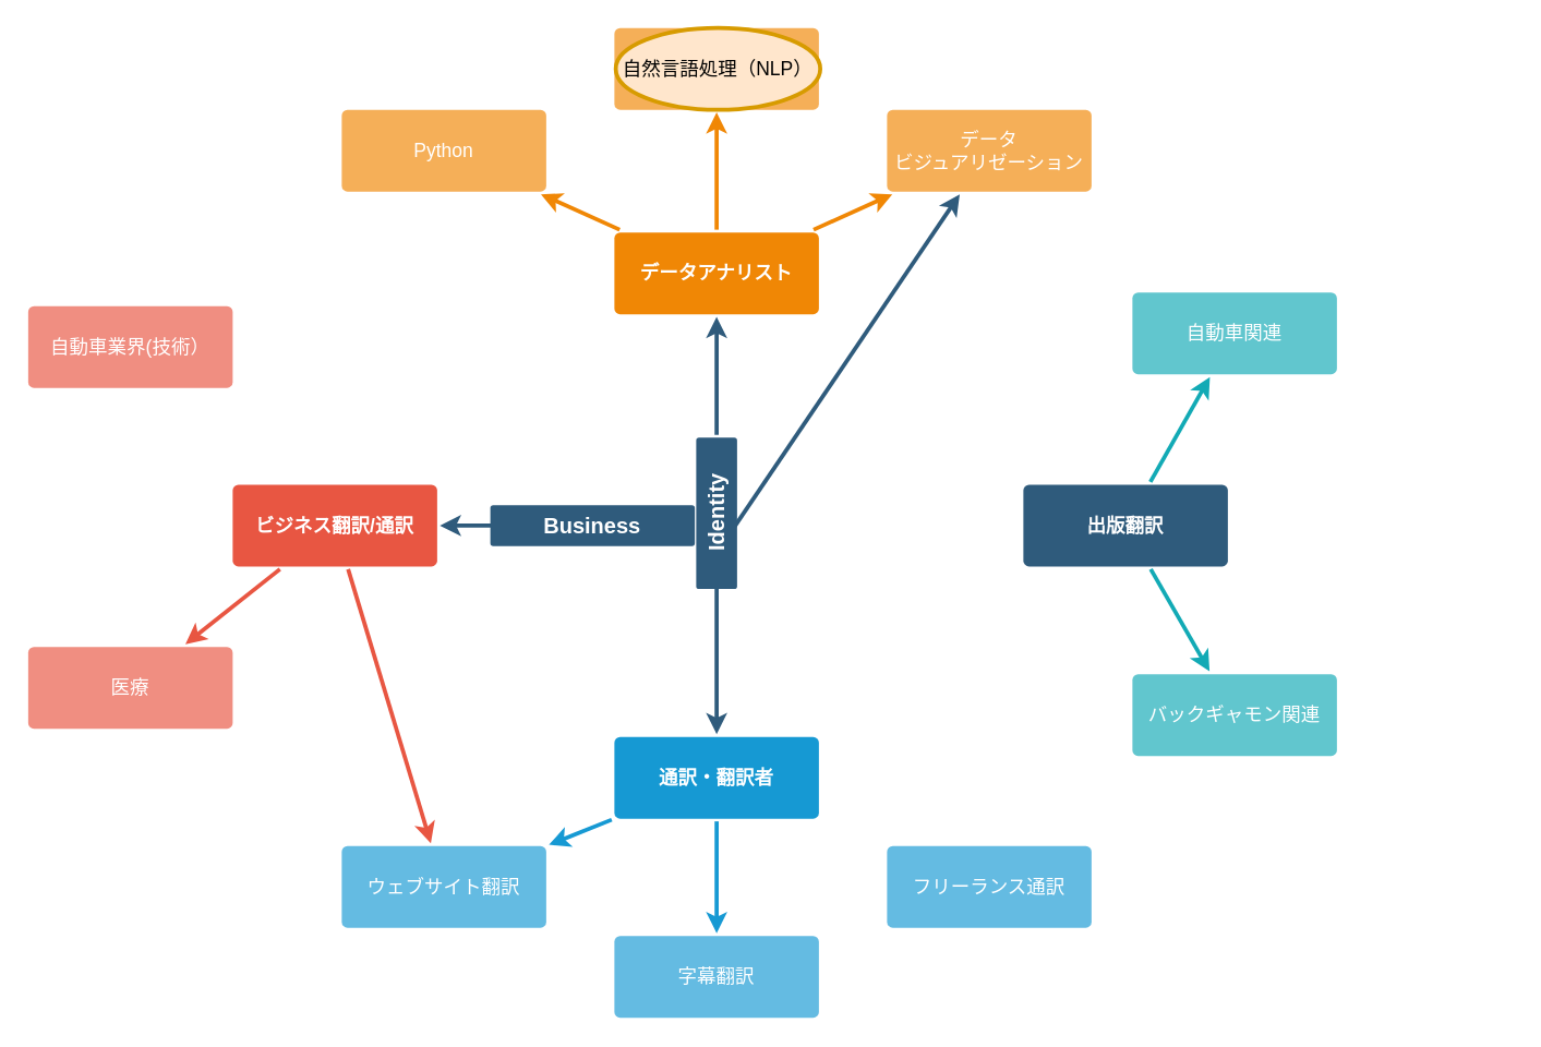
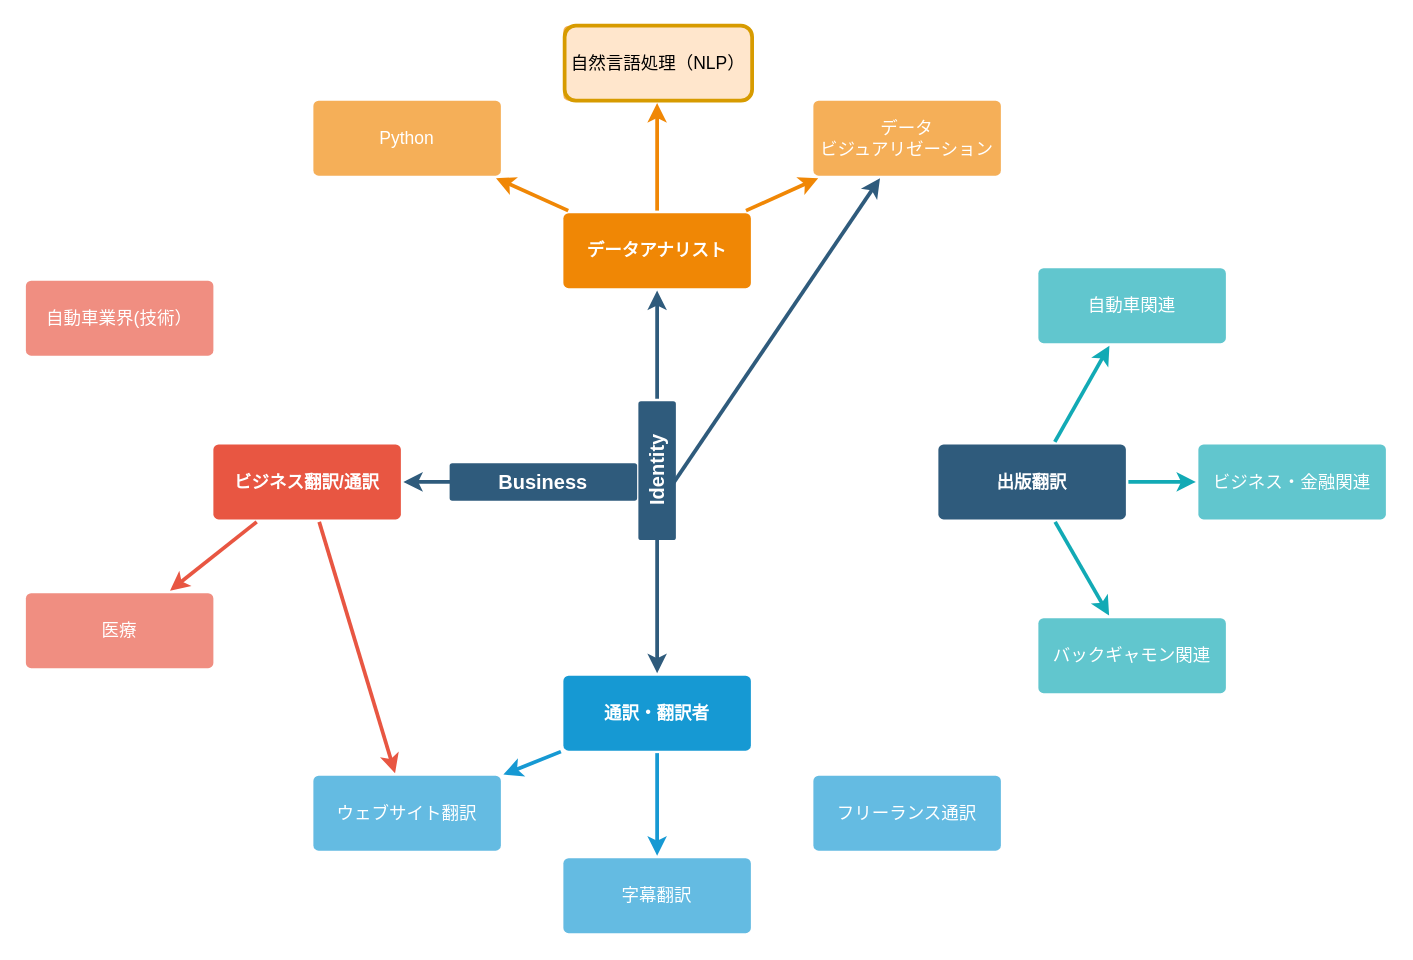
  <mxCell id="0" />
  <mxCell id="1" parent="0" />
  <mxCell id="2" value="" style="edgeStyle=none;rounded=0;jumpStyle=none;html=1;shadow=0;labelBackgroundColor=none;startArrow=none;startFill=0;endArrow=classic;endFill=1;jettySize=auto;orthogonalLoop=1;strokeColor=#2F5B7C;strokeWidth=3;fontFamily=Helvetica;fontSize=16;fontColor=#23445D;spacing=5;exitX=1;exitY=0.5;exitDx=0;exitDy=0;" edge="1" parent="1" source="35" target="17"><mxGeometry relative="1" as="geometry"><mxPoint x="525" y="287.5" as="sourcePoint" /></mxGeometry></mxCell>
  <mxCell id="3" value="" style="edgeStyle=none;rounded=0;jumpStyle=none;html=1;shadow=0;labelBackgroundColor=none;startArrow=none;startFill=0;endArrow=classic;endFill=1;jettySize=auto;orthogonalLoop=1;strokeColor=#2F5B7C;strokeWidth=3;fontFamily=Helvetica;fontSize=16;fontColor=#23445D;spacing=5;exitX=0.413;exitY=0.882;exitDx=0;exitDy=0;exitPerimeter=0;" edge="1" parent="1" source="35" target="18"><mxGeometry relative="1" as="geometry"><mxPoint x="602" y="385" as="sourcePoint" /></mxGeometry></mxCell>
  <mxCell id="4" value="" style="edgeStyle=none;rounded=0;jumpStyle=none;html=1;shadow=0;labelBackgroundColor=none;startArrow=none;startFill=0;endArrow=classic;endFill=1;jettySize=auto;orthogonalLoop=1;strokeColor=#2F5B7C;strokeWidth=3;fontFamily=Helvetica;fontSize=16;fontColor=#23445D;spacing=5;" edge="1" parent="1" target="13"><mxGeometry relative="1" as="geometry"><mxPoint x="525" y="402.5" as="sourcePoint" /></mxGeometry></mxCell>
  <mxCell id="5" value="" style="edgeStyle=none;rounded=0;jumpStyle=none;html=1;shadow=0;labelBackgroundColor=none;startArrow=none;startFill=0;endArrow=classic;endFill=1;jettySize=auto;orthogonalLoop=1;strokeColor=#2F5B7C;strokeWidth=3;fontFamily=Helvetica;fontSize=16;fontColor=#23445D;spacing=5;" edge="1" parent="1" target="8"><mxGeometry relative="1" as="geometry"><mxPoint x="448" y="385" as="sourcePoint" /></mxGeometry></mxCell>
  <mxCell id="6" value="" style="edgeStyle=none;rounded=1;jumpStyle=none;html=1;shadow=0;labelBackgroundColor=none;startArrow=none;startFill=0;jettySize=auto;orthogonalLoop=1;strokeColor=#E85642;strokeWidth=3;fontFamily=Helvetica;fontSize=14;fontColor=#FFFFFF;spacing=5;fontStyle=1;fillColor=#b0e3e6;" edge="1" parent="1" source="8" target="16"><mxGeometry relative="1" as="geometry" /></mxCell>
  <mxCell id="7" value="" style="edgeStyle=none;rounded=1;jumpStyle=none;html=1;shadow=0;labelBackgroundColor=none;startArrow=none;startFill=0;jettySize=auto;orthogonalLoop=1;strokeColor=#E85642;strokeWidth=3;fontFamily=Helvetica;fontSize=14;fontColor=#FFFFFF;spacing=5;fontStyle=1;fillColor=#b0e3e6;" edge="1" parent="1" source="8" target="9"><mxGeometry relative="1" as="geometry" /></mxCell>
  <mxCell id="8" value="ビジネス翻訳/通訳" style="rounded=1;whiteSpace=wrap;html=1;shadow=0;labelBackgroundColor=none;strokeColor=none;strokeWidth=3;fillColor=#e85642;fontFamily=Helvetica;fontSize=14;fontColor=#FFFFFF;align=center;spacing=5;fontStyle=1;arcSize=7;perimeterSpacing=2;" vertex="1" parent="1"><mxGeometry x="170" y="355" width="150" height="60" as="geometry" /></mxCell>
  <mxCell id="9" value="医療" style="rounded=1;whiteSpace=wrap;html=1;shadow=0;labelBackgroundColor=none;strokeColor=none;strokeWidth=3;fillColor=#f08e81;fontFamily=Helvetica;fontSize=14;fontColor=#FFFFFF;align=center;spacing=5;fontStyle=0;arcSize=7;perimeterSpacing=2;" vertex="1" parent="1"><mxGeometry x="20" y="474" width="150" height="60" as="geometry" /></mxCell>
  <mxCell id="10" value="自動車業界(技術）" style="rounded=1;whiteSpace=wrap;html=1;shadow=0;labelBackgroundColor=none;strokeColor=none;strokeWidth=3;fillColor=#f08e81;fontFamily=Helvetica;fontSize=14;fontColor=#FFFFFF;align=center;spacing=5;fontStyle=0;arcSize=7;perimeterSpacing=2;" vertex="1" parent="1"><mxGeometry x="20" y="224" width="150" height="60" as="geometry" /></mxCell>
  <mxCell id="11" value="" style="edgeStyle=none;rounded=0;jumpStyle=none;html=1;shadow=0;labelBackgroundColor=none;startArrow=none;startFill=0;endArrow=classic;endFill=1;jettySize=auto;orthogonalLoop=1;strokeColor=#1699D3;strokeWidth=3;fontFamily=Helvetica;fontSize=14;fontColor=#FFFFFF;spacing=5;" edge="1" parent="1" source="13" target="16"><mxGeometry relative="1" as="geometry" /></mxCell>
  <mxCell id="12" value="" style="edgeStyle=none;rounded=0;jumpStyle=none;html=1;shadow=0;labelBackgroundColor=none;startArrow=none;startFill=0;endArrow=classic;endFill=1;jettySize=auto;orthogonalLoop=1;strokeColor=#1699D3;strokeWidth=3;fontFamily=Helvetica;fontSize=14;fontColor=#FFFFFF;spacing=5;" edge="1" parent="1" source="13" target="15"><mxGeometry relative="1" as="geometry" /></mxCell>
  <mxCell id="13" value="通訳・翻訳者" style="rounded=1;whiteSpace=wrap;html=1;shadow=0;labelBackgroundColor=none;strokeColor=none;strokeWidth=3;fillColor=#1699d3;fontFamily=Helvetica;fontSize=14;fontColor=#FFFFFF;align=center;spacing=5;fontStyle=1;arcSize=7;perimeterSpacing=2;" vertex="1" parent="1"><mxGeometry x="450" y="540" width="150" height="60" as="geometry" /></mxCell>
  <mxCell id="14" value="フリーランス通訳" style="rounded=1;whiteSpace=wrap;html=1;shadow=0;labelBackgroundColor=none;strokeColor=none;strokeWidth=3;fillColor=#64bbe2;fontFamily=Helvetica;fontSize=14;fontColor=#FFFFFF;align=center;spacing=5;arcSize=7;perimeterSpacing=2;" vertex="1" parent="1"><mxGeometry x="650" y="620" width="150" height="60" as="geometry" /></mxCell>
  <mxCell id="15" value="字幕翻訳" style="rounded=1;whiteSpace=wrap;html=1;shadow=0;labelBackgroundColor=none;strokeColor=none;strokeWidth=3;fillColor=#64bbe2;fontFamily=Helvetica;fontSize=14;fontColor=#FFFFFF;align=center;spacing=5;arcSize=7;perimeterSpacing=2;" vertex="1" parent="1"><mxGeometry x="450" y="686" width="150" height="60" as="geometry" /></mxCell>
  <mxCell id="16" value="ウェブサイト翻訳" style="rounded=1;whiteSpace=wrap;html=1;shadow=0;labelBackgroundColor=none;strokeColor=none;strokeWidth=3;fillColor=#64bbe2;fontFamily=Helvetica;fontSize=14;fontColor=#FFFFFF;align=center;spacing=5;arcSize=7;perimeterSpacing=2;" vertex="1" parent="1"><mxGeometry x="250" y="620" width="150" height="60" as="geometry" /></mxCell>
  <mxCell id="17" value="データアナリスト" style="rounded=1;whiteSpace=wrap;html=1;shadow=0;labelBackgroundColor=none;strokeColor=none;strokeWidth=3;fillColor=#F08705;fontFamily=Helvetica;fontSize=14;fontColor=#FFFFFF;align=center;spacing=5;fontStyle=1;arcSize=7;perimeterSpacing=2;" vertex="1" parent="1"><mxGeometry x="450" y="170" width="150" height="60" as="geometry" /></mxCell>
  <mxCell id="18" value="データ&lt;br&gt;ビジュアリゼーション" style="rounded=1;whiteSpace=wrap;html=1;shadow=0;labelBackgroundColor=none;strokeColor=none;strokeWidth=3;fillColor=#f5af58;fontFamily=Helvetica;fontSize=14;fontColor=#FFFFFF;align=center;spacing=5;arcSize=7;perimeterSpacing=2;" vertex="1" parent="1"><mxGeometry x="650" y="80" width="150" height="60" as="geometry" /></mxCell>
  <mxCell id="19" value="" style="edgeStyle=none;rounded=0;jumpStyle=none;html=1;shadow=0;labelBackgroundColor=none;startArrow=none;startFill=0;endArrow=classic;endFill=1;jettySize=auto;orthogonalLoop=1;strokeColor=#F08705;strokeWidth=3;fontFamily=Helvetica;fontSize=14;fontColor=#FFFFFF;spacing=5;" edge="1" parent="1" source="17" target="18"><mxGeometry relative="1" as="geometry" /></mxCell>
  <mxCell id="20" value="Instruments" style="rounded=1;whiteSpace=wrap;html=1;shadow=0;labelBackgroundColor=none;strokeColor=none;strokeWidth=3;fillColor=#f5af58;fontFamily=Helvetica;fontSize=14;fontColor=#FFFFFF;align=center;spacing=5;arcSize=7;perimeterSpacing=2;" vertex="1" parent="1"><mxGeometry x="450" y="20" width="150" height="60" as="geometry" /></mxCell>
  <mxCell id="21" value="" style="edgeStyle=none;rounded=0;jumpStyle=none;html=1;shadow=0;labelBackgroundColor=none;startArrow=none;startFill=0;endArrow=classic;endFill=1;jettySize=auto;orthogonalLoop=1;strokeColor=#F08705;strokeWidth=3;fontFamily=Helvetica;fontSize=14;fontColor=#FFFFFF;spacing=5;" edge="1" parent="1" source="17" target="20"><mxGeometry relative="1" as="geometry" /></mxCell>
  <mxCell id="22" value="Python" style="rounded=1;whiteSpace=wrap;html=1;shadow=0;labelBackgroundColor=none;strokeColor=none;strokeWidth=3;fillColor=#f5af58;fontFamily=Helvetica;fontSize=14;fontColor=#FFFFFF;align=center;spacing=5;arcSize=7;perimeterSpacing=2;" vertex="1" parent="1"><mxGeometry x="250" y="80" width="150" height="60" as="geometry" /></mxCell>
  <mxCell id="23" value="" style="edgeStyle=none;rounded=0;jumpStyle=none;html=1;shadow=0;labelBackgroundColor=none;startArrow=none;startFill=0;endArrow=classic;endFill=1;jettySize=auto;orthogonalLoop=1;strokeColor=#F08705;strokeWidth=3;fontFamily=Helvetica;fontSize=14;fontColor=#FFFFFF;spacing=5;" edge="1" parent="1" source="17" target="22"><mxGeometry relative="1" as="geometry" /></mxCell>
  <mxCell id="24" value="出版翻訳" style="rounded=1;whiteSpace=wrap;html=1;shadow=0;labelBackgroundColor=none;strokeColor=none;strokeWidth=3;fillColor=#2f5b7c;fontFamily=Helvetica;fontSize=14;fontColor=#FFFFFF;align=center;spacing=5;fontStyle=1;arcSize=7;perimeterSpacing=2;" vertex="1" parent="1"><mxGeometry x="750" y="355" width="150" height="60" as="geometry" /></mxCell>
  <mxCell id="25" value="バックギャモン関連" style="rounded=1;whiteSpace=wrap;html=1;shadow=0;labelBackgroundColor=none;strokeColor=none;strokeWidth=3;fillColor=#61c6ce;fontFamily=Helvetica;fontSize=14;fontColor=#FFFFFF;align=center;spacing=5;fontStyle=0;arcSize=7;perimeterSpacing=2;" vertex="1" parent="1"><mxGeometry x="830" y="494" width="150" height="60" as="geometry" /></mxCell>
  <mxCell id="26" value="" style="edgeStyle=none;rounded=1;jumpStyle=none;html=1;shadow=0;labelBackgroundColor=none;startArrow=none;startFill=0;jettySize=auto;orthogonalLoop=1;strokeColor=#12AAB5;strokeWidth=3;fontFamily=Helvetica;fontSize=14;fontColor=#FFFFFF;spacing=5;fontStyle=1;fillColor=#b0e3e6;" edge="1" parent="1" source="24" target="25"><mxGeometry relative="1" as="geometry" /></mxCell>
+ <mxCell id="27" value="ビジネス・金融関連" style="rounded=1;whiteSpace=wrap;html=1;shadow=0;labelBackgroundColor=none;strokeColor=none;strokeWidth=3;fillColor=#61c6ce;fontFamily=Helvetica;fontSize=14;fontColor=#FFFFFF;align=center;spacing=5;fontStyle=0;arcSize=7;perimeterSpacing=2;" vertex="1" parent="1"><mxGeometry x="958" y="355" width="150" height="60" as="geometry" /></mxCell>
+ <mxCell id="28" value="" style="edgeStyle=none;rounded=1;jumpStyle=none;html=1;shadow=0;labelBackgroundColor=none;startArrow=none;startFill=0;jettySize=auto;orthogonalLoop=1;strokeColor=#12AAB5;strokeWidth=3;fontFamily=Helvetica;fontSize=14;fontColor=#FFFFFF;spacing=5;fontStyle=1;fillColor=#b0e3e6;exitX=1;exitY=0.5;exitDx=0;exitDy=0;" edge="1" parent="1" source="24" target="27"><mxGeometry relative="1" as="geometry"><mxPoint x="900" y="423.633" as="sourcePoint" /></mxGeometry></mxCell>
  <mxCell id="29" value="自動車関連" style="rounded=1;whiteSpace=wrap;html=1;shadow=0;labelBackgroundColor=none;strokeColor=none;strokeWidth=3;fillColor=#61c6ce;fontFamily=Helvetica;fontSize=14;fontColor=#FFFFFF;align=center;spacing=5;fontStyle=0;arcSize=7;perimeterSpacing=2;" vertex="1" parent="1"><mxGeometry x="830" y="214" width="150" height="60" as="geometry" /></mxCell>
  <mxCell id="30" value="" style="edgeStyle=none;rounded=1;jumpStyle=none;html=1;shadow=0;labelBackgroundColor=none;startArrow=none;startFill=0;jettySize=auto;orthogonalLoop=1;strokeColor=#12AAB5;strokeWidth=3;fontFamily=Helvetica;fontSize=14;fontColor=#FFFFFF;spacing=5;fontStyle=1;fillColor=#b0e3e6;" edge="1" parent="1" source="24" target="29"><mxGeometry relative="1" as="geometry" /></mxCell>
  <mxCell id="31" value="Business" style="rounded=1;whiteSpace=wrap;html=1;shadow=0;labelBackgroundColor=none;strokeColor=none;strokeWidth=3;fillColor=#2F5B7C;fontFamily=Helvetica;fontSize=16;fontColor=#FFFFFF;align=center;fontStyle=1;spacing=5;arcSize=7;perimeterSpacing=2;" vertex="1" parent="1"><mxGeometry x="359" y="370" width="150" height="30" as="geometry" /></mxCell>
  <mxCell id="32" value="" style="edgeStyle=none;rounded=0;jumpStyle=none;html=1;shadow=0;labelBackgroundColor=none;startArrow=none;startFill=0;endArrow=none;endFill=1;jettySize=auto;orthogonalLoop=1;strokeColor=#2F5B7C;strokeWidth=3;fontFamily=Helvetica;fontSize=16;fontColor=#23445D;spacing=5;" edge="1" parent="1"><mxGeometry relative="1" as="geometry"><mxPoint x="525" y="360" as="sourcePoint" /><mxPoint x="525" y="402.5" as="targetPoint" /></mxGeometry></mxCell>
  <mxCell id="33" value="" style="edgeStyle=none;rounded=0;jumpStyle=none;html=1;shadow=0;labelBackgroundColor=none;startArrow=none;startFill=0;endArrow=none;endFill=1;jettySize=auto;orthogonalLoop=1;strokeColor=#2F5B7C;strokeWidth=3;fontFamily=Helvetica;fontSize=16;fontColor=#23445D;spacing=5;" edge="1" parent="1"><mxGeometry relative="1" as="geometry"><mxPoint x="525" y="380" as="sourcePoint" /><mxPoint x="525" y="402.5" as="targetPoint" /></mxGeometry></mxCell>
  <mxCell id="34" value="" style="edgeStyle=none;rounded=0;jumpStyle=none;html=1;shadow=0;labelBackgroundColor=none;startArrow=none;startFill=0;endArrow=none;endFill=1;jettySize=auto;orthogonalLoop=1;strokeColor=#2F5B7C;strokeWidth=3;fontFamily=Helvetica;fontSize=16;fontColor=#23445D;spacing=5;" edge="1" parent="1"><mxGeometry relative="1" as="geometry"><mxPoint x="525" y="380" as="sourcePoint" /><mxPoint x="525" y="402.5" as="targetPoint" /><Array as="points"><mxPoint x="525" y="400" /></Array></mxGeometry></mxCell>
  <mxCell id="35" value="Identity" style="rounded=1;whiteSpace=wrap;html=1;shadow=0;labelBackgroundColor=none;strokeColor=none;strokeWidth=3;fillColor=#2F5B7C;fontFamily=Helvetica;fontSize=16;fontColor=#FFFFFF;align=center;fontStyle=1;spacing=5;arcSize=7;perimeterSpacing=2;rotation=-90;" vertex="1" parent="1"><mxGeometry x="469.5" y="361" width="111" height="30" as="geometry" /></mxCell>
- <mxCell id="36" value="自然言語処理（NLP）" style="ellipse;whiteSpace=wrap;html=1;shadow=0;labelBackgroundColor=none;strokeColor=#d79b00;strokeWidth=3;fillColor=#ffe6cc;fontFamily=Helvetica;fontSize=14;align=center;spacing=5;fontStyle=0;arcSize=15;perimeterSpacing=2;" vertex="1" parent="1"><mxGeometry x="451" y="20" width="150" height="60" as="geometry" /></mxCell>
+ <mxCell id="36" value="自然言語処理（NLP）" style="rounded=1;whiteSpace=wrap;html=1;shadow=0;labelBackgroundColor=none;strokeColor=#d79b00;strokeWidth=3;fillColor=#ffe6cc;fontFamily=Helvetica;fontSize=14;align=center;spacing=5;fontStyle=0;arcSize=15;perimeterSpacing=2;" vertex="1" parent="1"><mxGeometry x="451" y="20" width="150" height="60" as="geometry" /></mxCell>
